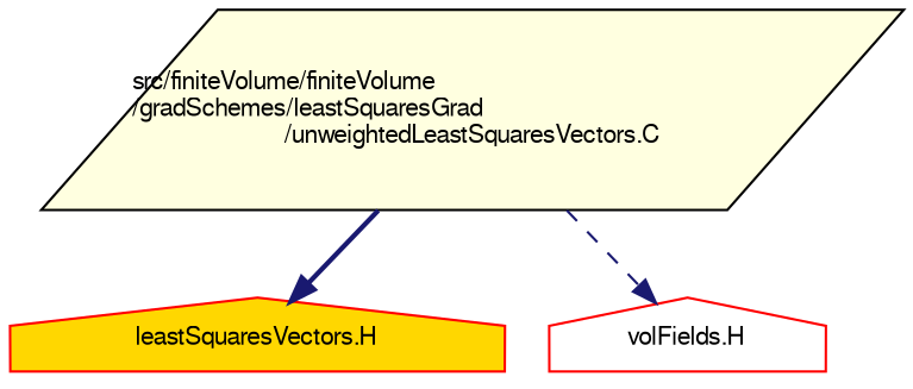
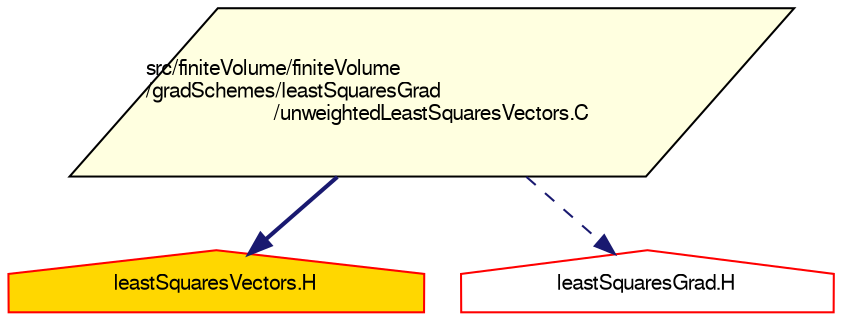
  digraph {
    node [color=red fontname=FreeSans fontsize=10 shape=house style=filled]
    edge [color=midnightblue fontname=FreeSans fontsize=10 labelfontname=FreeSans labelfontsize=10 arrowhead=normal]
    n1 [color=black fillcolor=lightyellow fontcolor=black height=0.2 label="src/finiteVolume/finiteVolume\l/gradSchemes/leastSquaresGrad\l/unweightedLeastSquaresVectors.C" shape=parallelogram width=0.4]
    n2 [height=0.2 label="leastSquaresVectors.H" width=0.4 fillcolor=gold]
-   n3 [height=0.2 label="volFields.H" width=0.4 fillcolor=white]
+   n3 [height=0.2 label="leastSquaresGrad.H" width=0.4 fillcolor=white]
    n1 -> n2 [style=bold]
    n1 -> n3 [style=dashed]
  }
